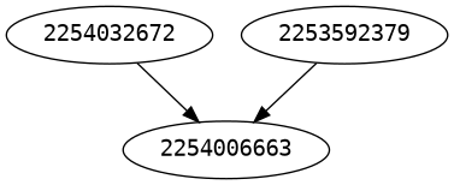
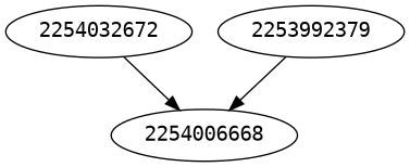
  strict digraph {
    fontname="DejaVu Sans Mono"
    node [fontname="DejaVu Sans Mono"]
    edge [fontname="DejaVu Sans Mono"]
    2254032672
-   2254006668 [label=2254006663]
-   2253992379 [label=2253592379]
+   2254006668
+   2253992379
    2254032672 -> 2254006668
    2253992379 -> 2254006668
  }
